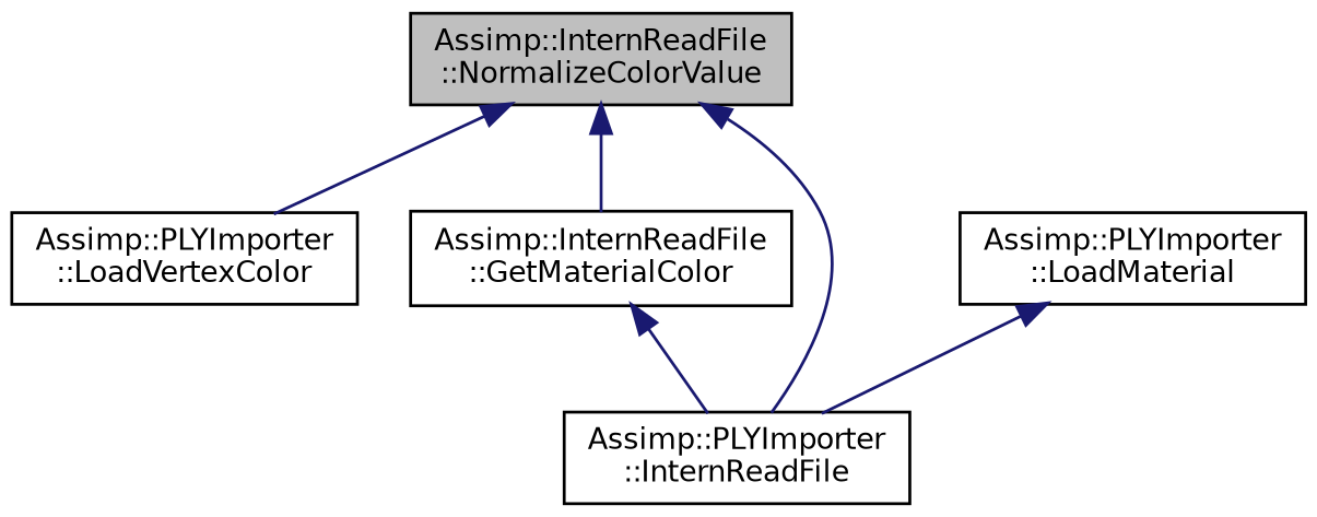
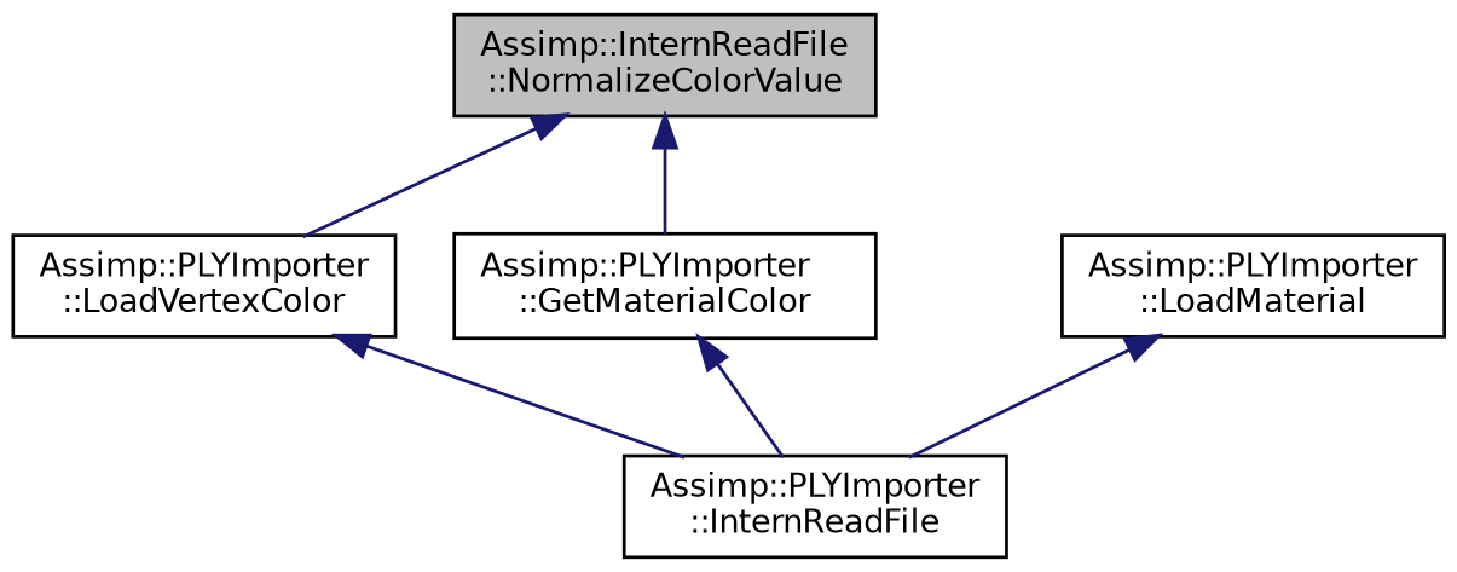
  digraph {
    rankdir=TB
    node [color=black fillcolor=white fontname=Helvetica fontsize=10 shape=record style=filled]
    edge [color=midnightblue dir=back fontname=Helvetica fontsize=10 labelfontname=Helvetica labelfontsize=10 style=solid]
    n1 [fillcolor=grey75 fontcolor=black height=0.2 label="Assimp::InternReadFile\l::NormalizeColorValue" width=0.4]
    n2 [height=0.2 label="Assimp::PLYImporter\l::LoadVertexColor" width=0.4]
-   n3 [height=0.2 label="Assimp::InternReadFile\l::GetMaterialColor" width=0.4]
+   n3 [height=0.2 label="Assimp::PLYImporter\l::GetMaterialColor" width=0.4]
    n4 [height=0.2 label="Assimp::PLYImporter\l::InternReadFile" width=0.4]
    n5 [height=0.2 label="Assimp::PLYImporter\l::LoadMaterial" width=0.4]
    n1 -> n2
    n1 -> n3
-   n1 -> n4
+   n2 -> n4
    n3 -> n4
    n5 -> n4
  }
